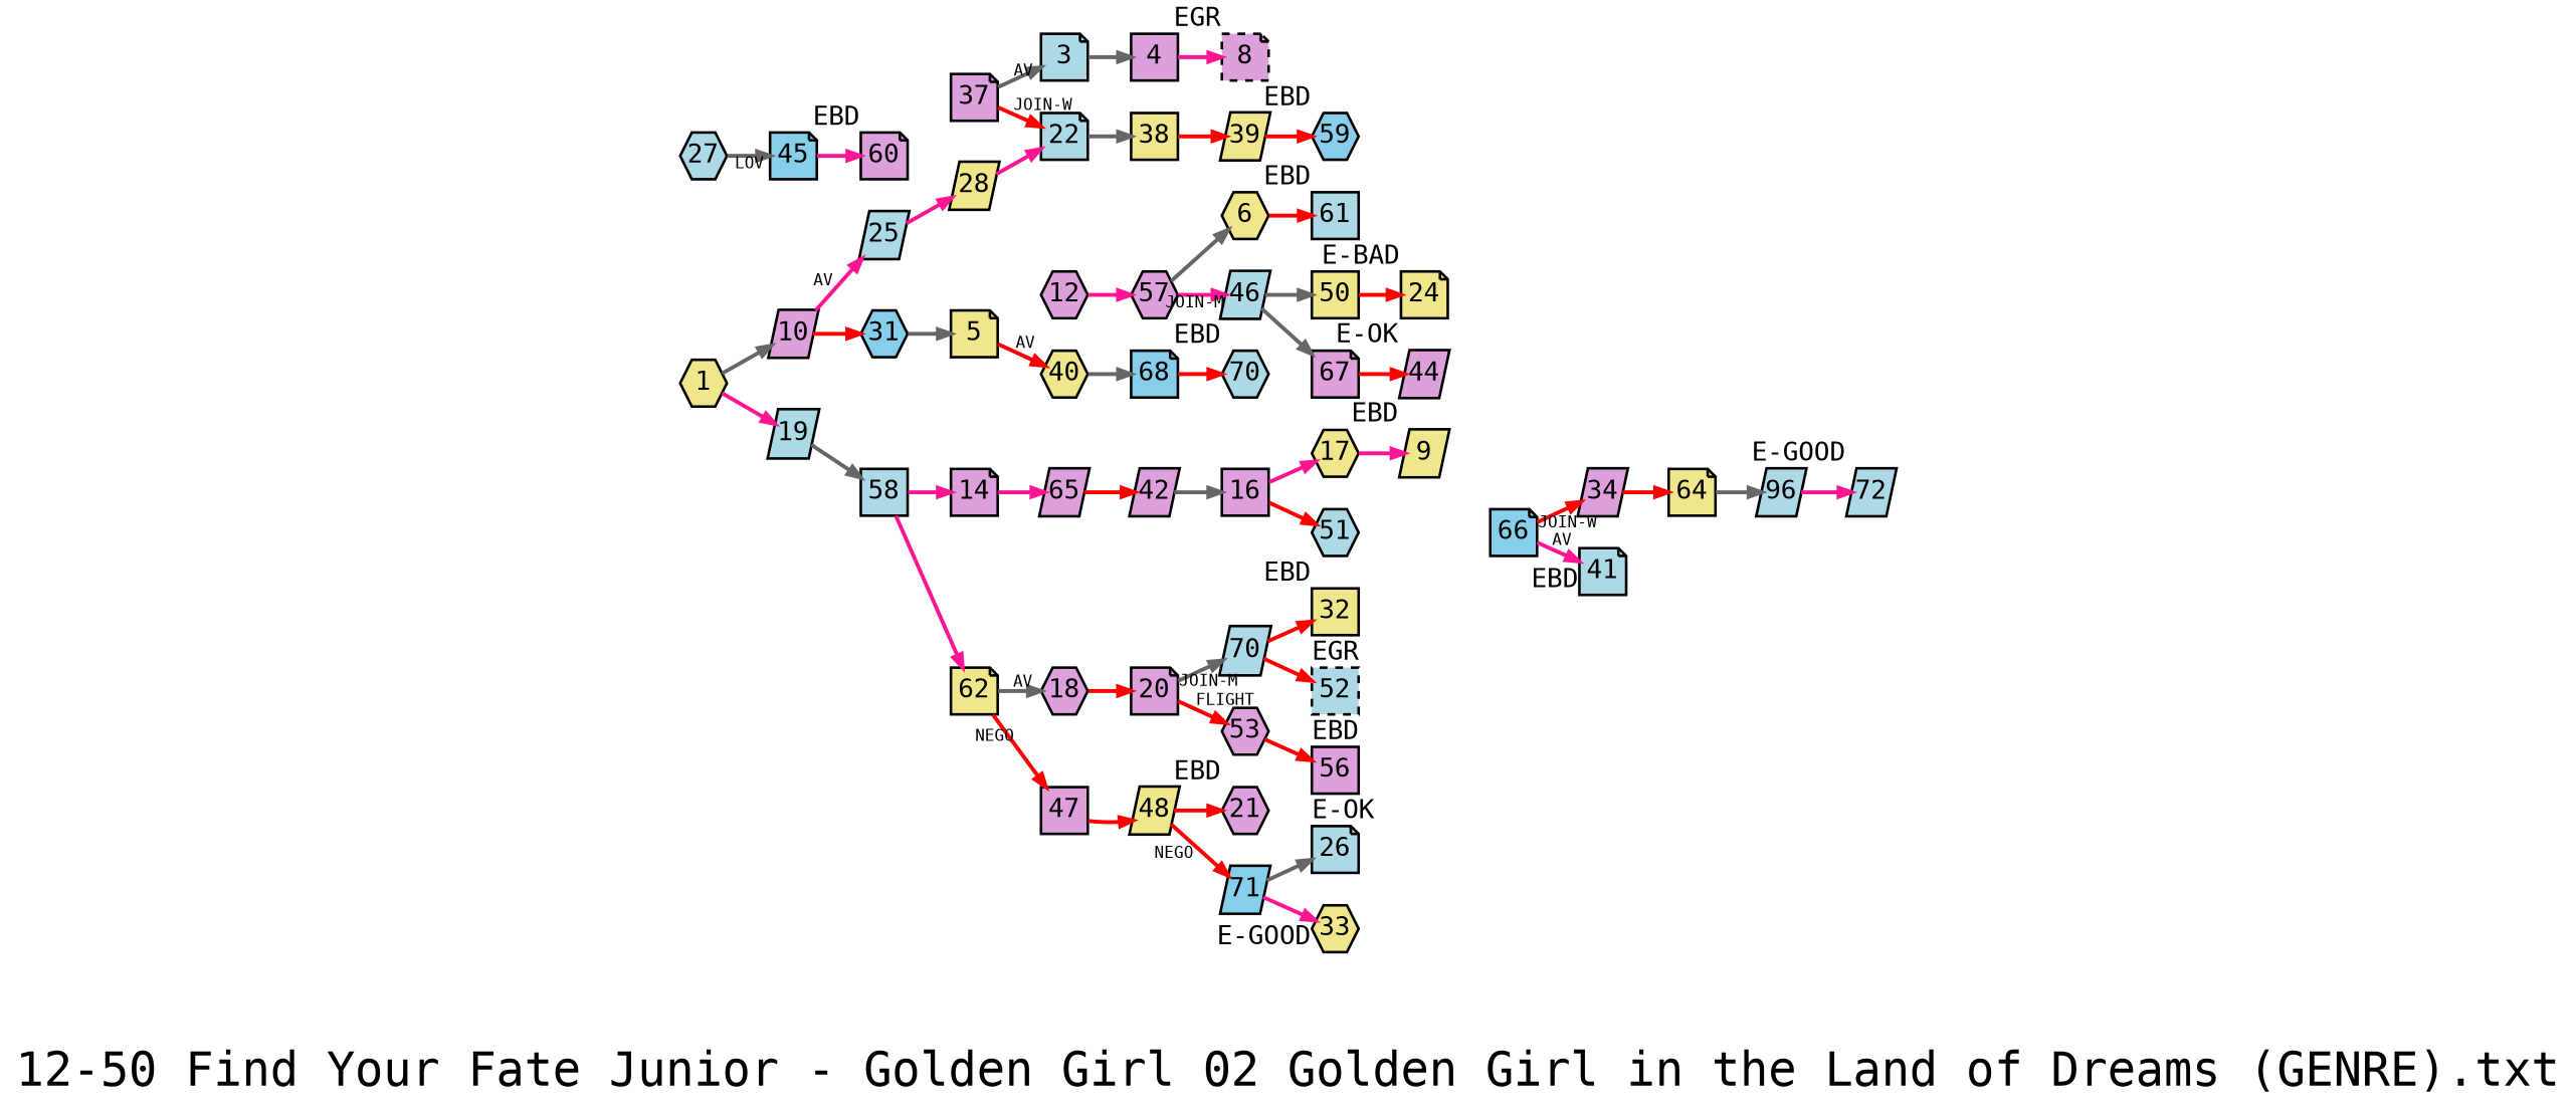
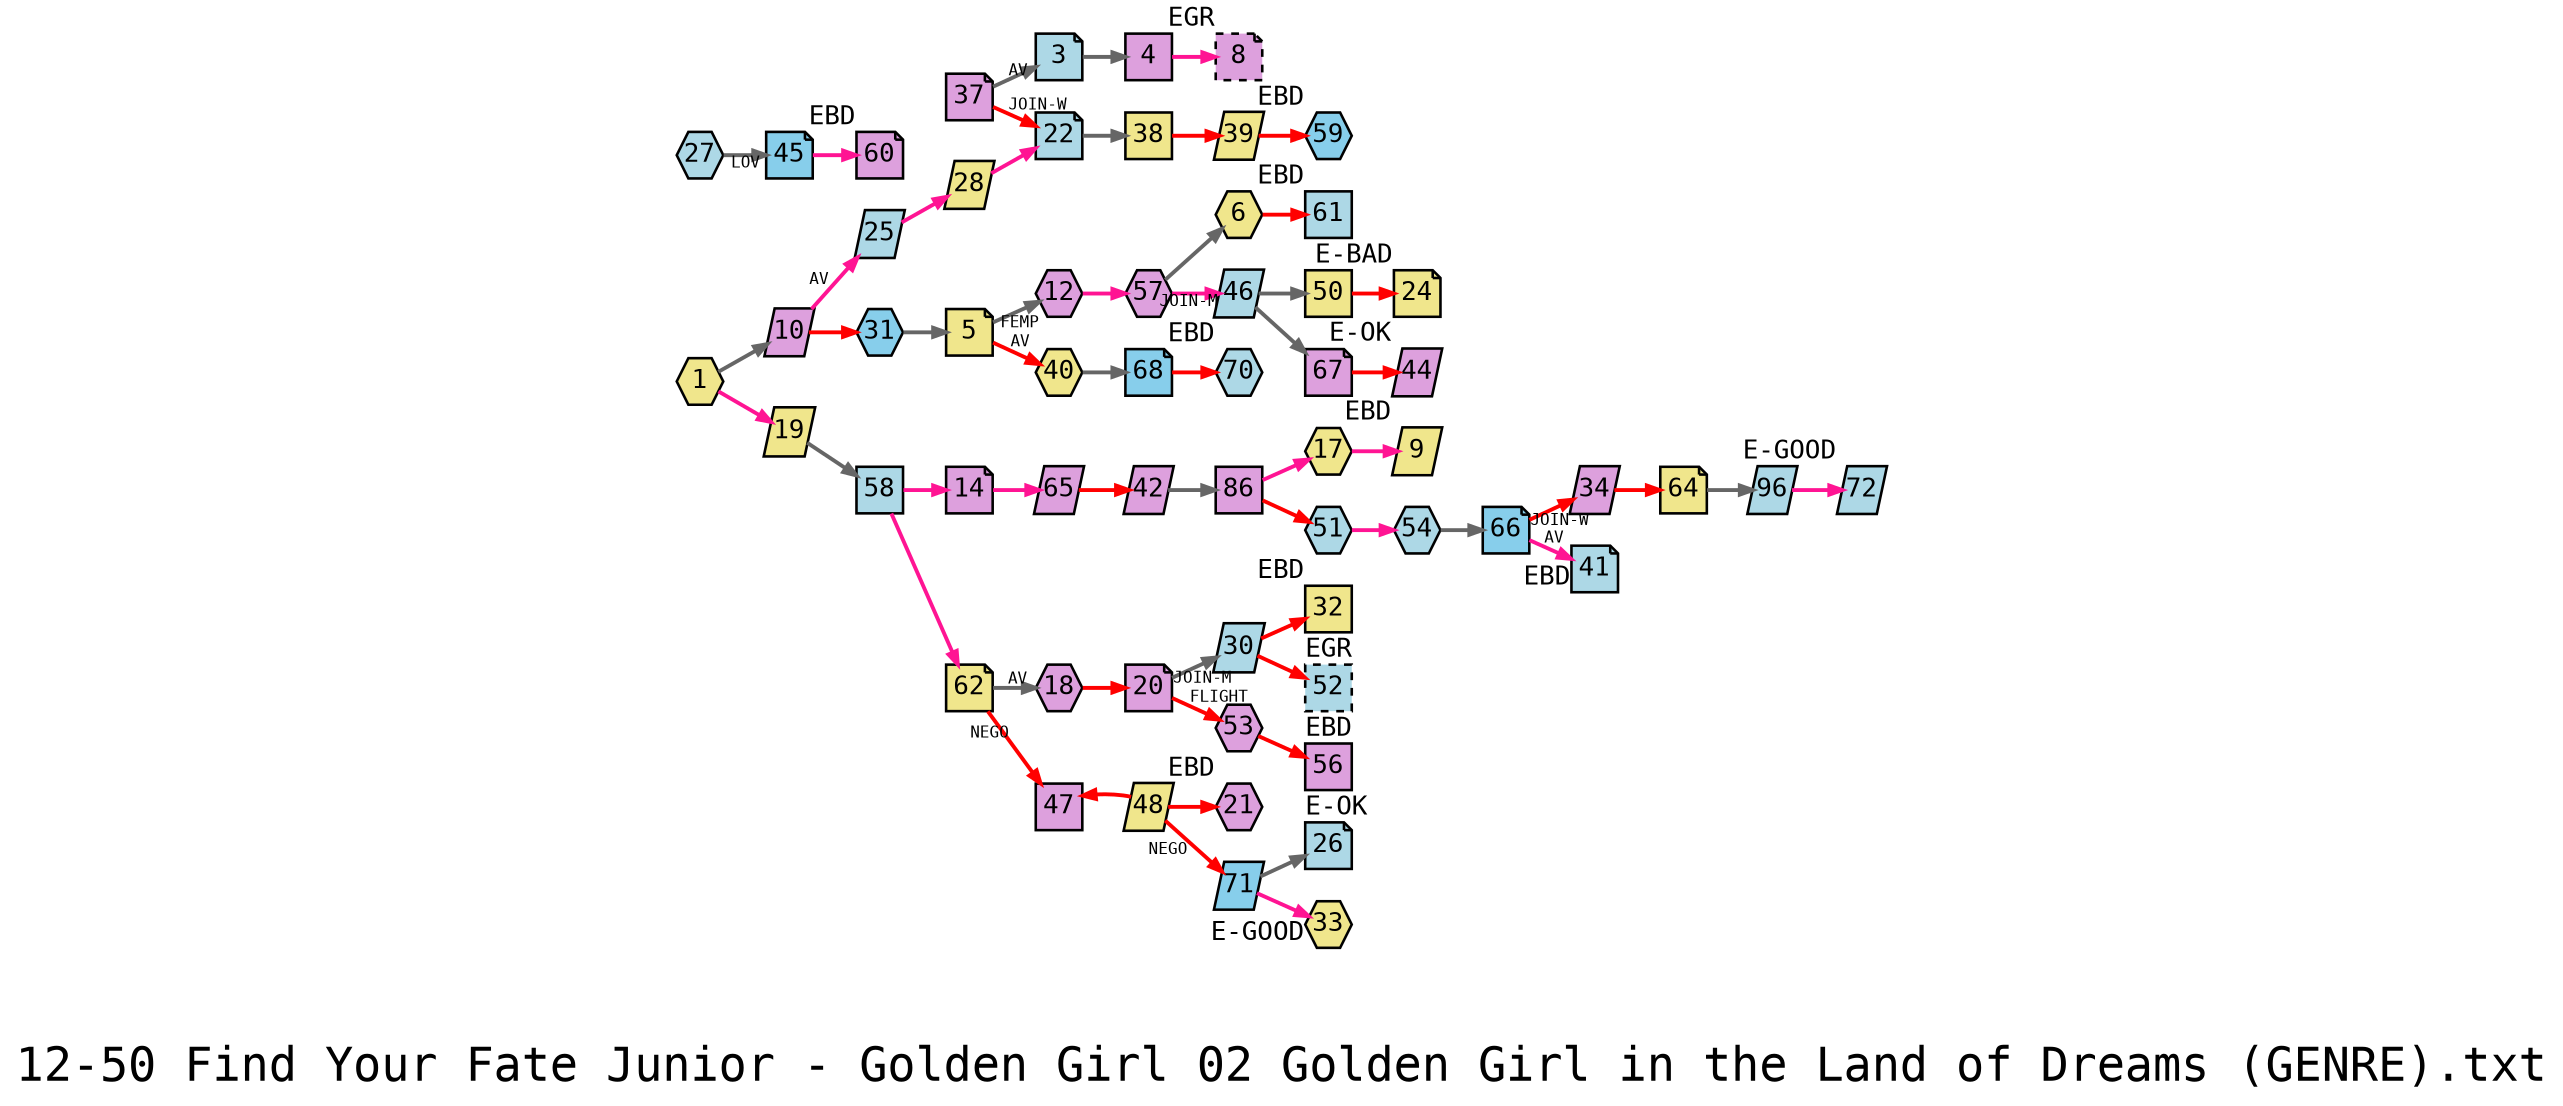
  digraph {
    fontname="DejaVu Sans Mono"
    fontsize=36
    label="12-50 Find Your Fate Junior - Golden Girl 02 Golden Girl in the Land of Dreams (GENRE).txt"
    nodesep=0.35
    ordering=out
    rankdir=LR
    ranksep=0.45
    node [fillcolor=plum fixedsize=true fontname="DejaVu Sans Mono" fontsize=20 labelfloat=true margin="0,0" penwidth=2 regular=true shape=note style=filled]
    edge [color=red fontname="DejaVu Sans Mono" fontsize=12 labelfloat=true penwidth=3]
    1 [fillcolor=khaki shape=hexagon]
    10 [shape=parallelogram]
-   19 [fillcolor=lightblue shape=parallelogram]
+   19 [fillcolor=khaki shape=parallelogram]
    25 [fillcolor=lightblue shape=parallelogram]
    31 [fillcolor=skyblue shape=hexagon]
    58 [fillcolor=lightblue shape=box]
    28 [fillcolor=khaki shape=parallelogram]
    5 [fillcolor=khaki]
    14
    62 [fillcolor=khaki]
    3 [fillcolor=lightblue]
    4 [shape=box]
    8 [arrowhead=tee arrowtail=odot dir=both style="dashed,filled" xlabel=EGR]
    12 [shape=hexagon]
    40 [fillcolor=khaki shape=hexagon]
    57 [shape=hexagon]
    68 [fillcolor=skyblue]
    6 [fillcolor=khaki shape=hexagon]
    46 [fillcolor=lightblue shape=parallelogram]
    70 [fillcolor=lightblue shape=hexagon xlabel=EBD]
    61 [fillcolor=lightblue shape=box xlabel=EBD]
    9 [fillcolor=khaki shape=parallelogram xlabel=EBD]
    22 [fillcolor=lightblue]
    50 [fillcolor=khaki shape=box]
    67
    65 [shape=parallelogram]
    42 [shape=parallelogram]
-   16 [shape=box]
+   16 [shape=box label=86]
    17 [fillcolor=khaki shape=hexagon]
    51 [fillcolor=lightblue shape=hexagon]
+   54 [fillcolor=lightblue shape=hexagon]
    66 [fillcolor=skyblue]
    18 [shape=hexagon]
    20
-   30 [fillcolor=lightblue shape=parallelogram label=70]
+   30 [fillcolor=lightblue shape=parallelogram]
    53 [shape=hexagon]
    32 [fillcolor=khaki shape=box xlabel=EBD]
    52 [arrowhead=tee arrowtail=odot dir=both fillcolor=lightblue shape=box style="dashed,filled" xlabel=EGR]
    56 [shape=box xlabel=EBD]
    47 [shape=box]
    21 [shape=hexagon xlabel=EBD]
    38 [fillcolor=khaki shape=box]
    39 [fillcolor=khaki shape=parallelogram]
    59 [fillcolor=skyblue shape=hexagon xlabel=EBD]
    24 [fillcolor=khaki xlabel="E-BAD"]
    27 [fillcolor=lightblue shape=hexagon]
    45 [fillcolor=skyblue]
    26 [fillcolor=lightblue xlabel="E-OK"]
    60 [xlabel=EBD]
    37
    33 [fillcolor=khaki shape=hexagon xlabel="E-GOOD"]
    34 [shape=parallelogram]
    64 [fillcolor=khaki]
    n54 [fillcolor=lightblue label=96 shape=parallelogram]
    72 [fillcolor=lightblue shape=parallelogram xlabel="E-GOOD"]
    41 [fillcolor=lightblue xlabel=EBD]
    44 [shape=parallelogram xlabel="E-OK"]
    48 [fillcolor=khaki shape=parallelogram]
    71 [fillcolor=skyblue shape=parallelogram]
    1 -> 10 [color=gray40]
    1 -> 19 [color=deeppink]
    10 -> 25 [color=deeppink xlabel=AV]
    10 -> 31
    19 -> 58 [color=gray40]
    25 -> 28 [color=deeppink]
    31 -> 5 [color=gray40]
    58 -> 14 [color=deeppink]
    58 -> 62 [color=deeppink]
    28 -> 22 [color=deeppink]
+   5 -> 12 [color=gray40 xlabel=FEMP]
    5 -> 40 [xlabel=AV]
    14 -> 65 [color=deeppink]
    62 -> 18 [color=gray40 xlabel=AV]
    62 -> 47 [xlabel=NEGO]
    3 -> 4 [color=gray40]
    4 -> 8 [color=deeppink]
    12 -> 57 [color=deeppink]
    40 -> 68 [color=gray40]
    57 -> 6 [color=gray40]
    57 -> 46 [color=deeppink xlabel="JOIN-M"]
    68 -> 70
    6 -> 61
    46 -> 50 [color=gray40]
    46 -> 67 [color=gray40]
    22 -> 38 [color=gray40]
    50 -> 24
    67 -> 44
    65 -> 42
    42 -> 16 [color=gray40]
    16 -> 17 [color=deeppink]
    16 -> 51
    17 -> 9 [color=deeppink]
+   51 -> 54 [color=deeppink]
+   54 -> 66 [color=gray40]
    66 -> 34 [xlabel="JOIN-W"]
    66 -> 41 [color=deeppink xlabel=AV]
    18 -> 20
    20 -> 30 [color=gray40 xlabel="JOIN-M"]
    20 -> 53 [xlabel=FLIGHT]
    30 -> 32
    30 -> 52
    53 -> 56
-   47 -> 48
+   48 -> 47
    38 -> 39
    39 -> 59
    27 -> 45 [color=gray40 xlabel=LOV]
    45 -> 60 [color=deeppink]
    37 -> 3 [color=gray40 xlabel=AV]
    37 -> 22 [xlabel="JOIN-W"]
    34 -> 64
    64 -> n54 [color=gray40]
    n54 -> 72 [color=deeppink]
    48 -> 21
    48 -> 71 [xlabel=NEGO]
    71 -> 26 [color=gray40]
    71 -> 33 [color=deeppink]
  }
